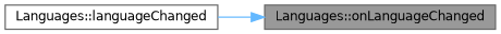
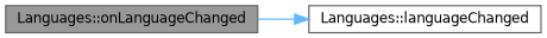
  digraph {
    rankdir=LR
    node [fontname=Helvetica fontsize=10 shape=box style=filled]
    n1 [color=gray40 fillcolor=grey60 fontcolor=black height=0.2 label="Languages::onLanguageChanged" width=0.4]
    n2 [color=grey40 fillcolor=white height=0.2 label="Languages::languageChanged" width=0.4]
-   n2 -> n1 [color=steelblue1 fontname=Helvetica fontsize=10 labelfontname=Helvetica labelfontsize=10 style=solid]
+   n1 -> n2 [color=steelblue1 fontname=Helvetica fontsize=10 labelfontname=Helvetica labelfontsize=10 style=solid]
  }
